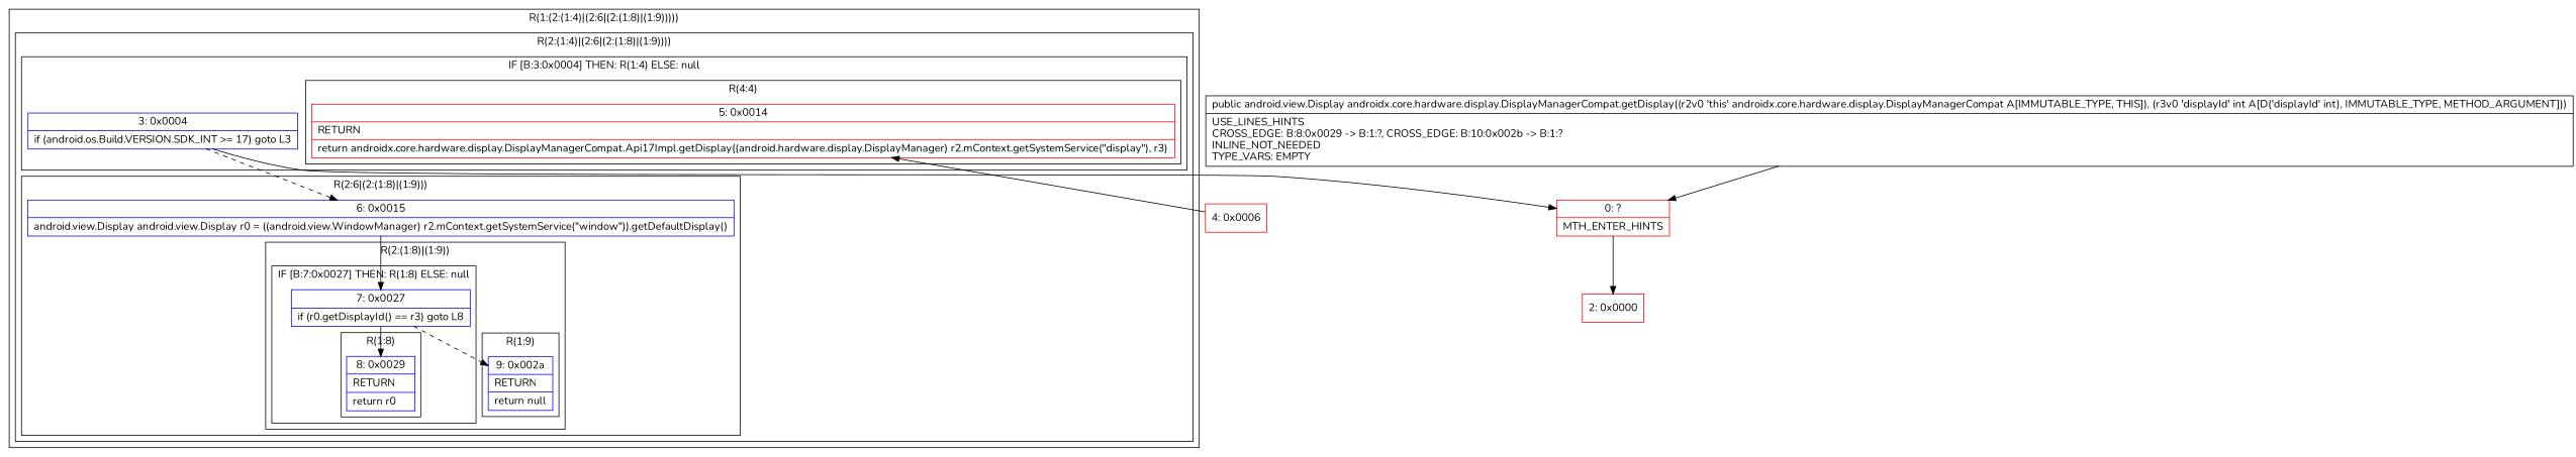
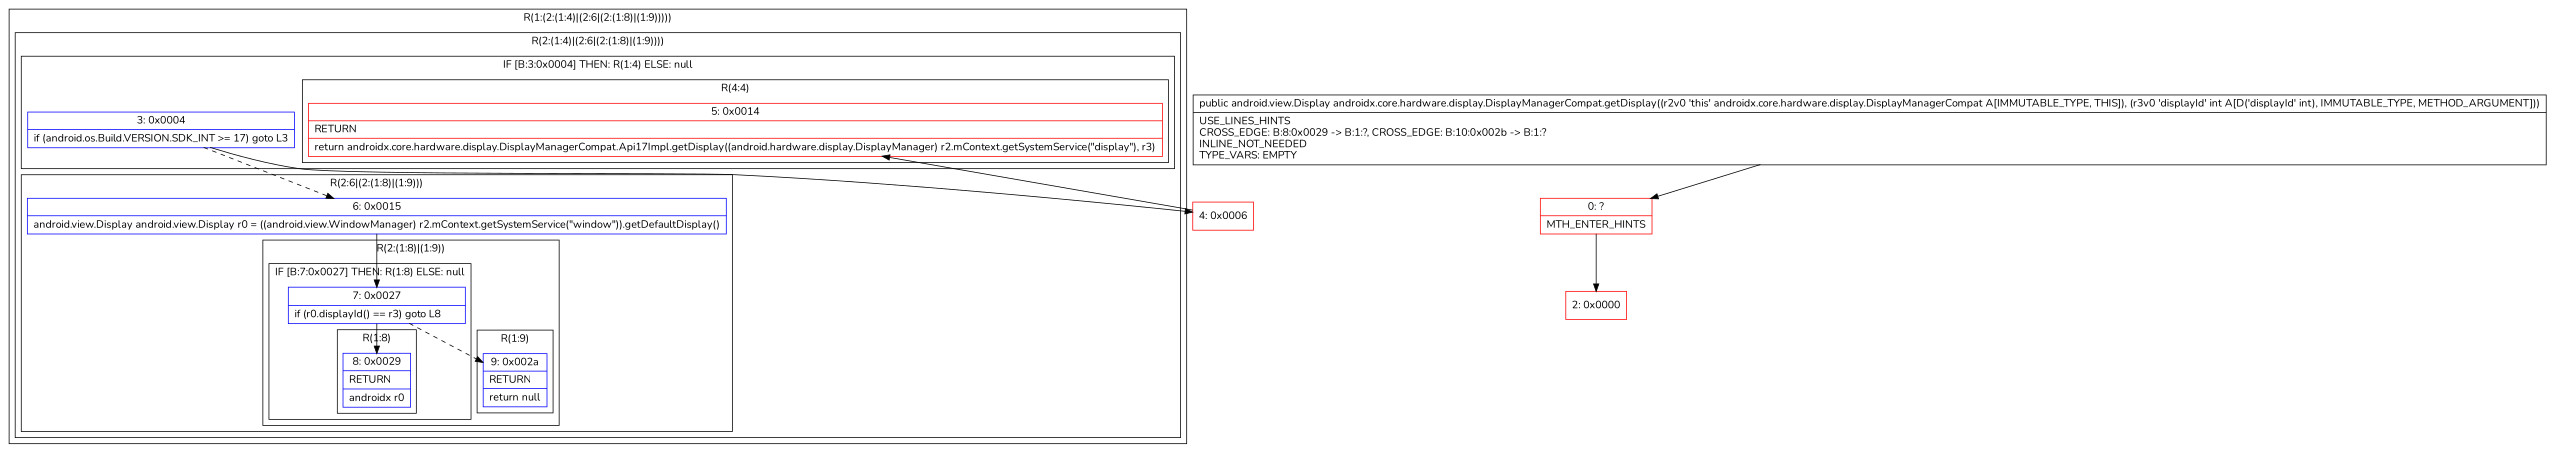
  digraph {
    fontname=Nunito
    node [color=blue fontname=Nunito shape=record]
    edge [fontname=Nunito]
    n1 [color=red label="{5\:\ 0x0014|RETURN\l|return androidx.core.hardware.display.DisplayManagerCompat.Api17Impl.getDisplay((android.hardware.display.DisplayManager) r2.mContext.getSystemService(\"display\"), r3)\l}"]
    n2 [label="{3\:\ 0x0004|if (android.os.Build.VERSION.SDK_INT \>= 17) goto L3\l}"]
-   n3 [label="{8\:\ 0x0029|RETURN\l|return r0\l}"]
-   n4 [label="{7\:\ 0x0027|if (r0.getDisplayId() == r3) goto L8\l}"]
+   n3 [label="{8\:\ 0x0029|RETURN\l|androidx r0\l}"]
+   n4 [label="{7\:\ 0x0027|if (r0.displayId() == r3) goto L8\l}"]
    n5 [label="{9\:\ 0x002a|RETURN\l|return null\l}"]
    n6 [label="{6\:\ 0x0015|android.view.Display android.view.Display r0 = ((android.view.WindowManager) r2.mContext.getSystemService(\"window\")).getDefaultDisplay()\l}"]
    n7 [color=red label="{4\:\ 0x0006}"]
    n8 [color=red label="{0\:\ ?|MTH_ENTER_HINTS\l}"]
    n9 [color=red label="{2\:\ 0x0000}"]
    n10 [label="{public android.view.Display androidx.core.hardware.display.DisplayManagerCompat.getDisplay((r2v0 'this' androidx.core.hardware.display.DisplayManagerCompat A[IMMUTABLE_TYPE, THIS]), (r3v0 'displayId' int A[D('displayId' int), IMMUTABLE_TYPE, METHOD_ARGUMENT]))  | USE_LINES_HINTS\lCROSS_EDGE: B:8:0x0029 \-\> B:1:?, CROSS_EDGE: B:10:0x002b \-\> B:1:?\lINLINE_NOT_NEEDED\lTYPE_VARS: EMPTY\l}" color=""]
    subgraph cluster_1 {
      label="R(1:(2:(1:4)|(2:6|(2:(1:8)|(1:9)))))"
      subgraph cluster_2 {
        label="R(2:(1:4)|(2:6|(2:(1:8)|(1:9))))"
        subgraph cluster_3 {
          label="IF [B:3:0x0004] THEN: R(1:4) ELSE: null"
          n2
          subgraph cluster_4 {
            label="R(4:4)"
            n1
          }
        }
        subgraph cluster_5 {
          label="R(2:6|(2:(1:8)|(1:9)))"
          n6
          subgraph cluster_6 {
            label="R(2:(1:8)|(1:9))"
            subgraph cluster_7 {
              label="IF [B:7:0x0027] THEN: R(1:8) ELSE: null"
              n4
              subgraph cluster_8 {
                label="R(1:8)"
                n3
              }
            }
            subgraph cluster_9 {
              label="R(1:9)"
              n5
            }
          }
        }
      }
    }
    n2 -> n6 [style=dashed]
-   n2 -> n8
+   n2 -> n7
    n4 -> n3
    n4 -> n5 [style=dashed]
    n6 -> n4
    n7 -> n1
    n8 -> n9
    n10 -> n8
  }
